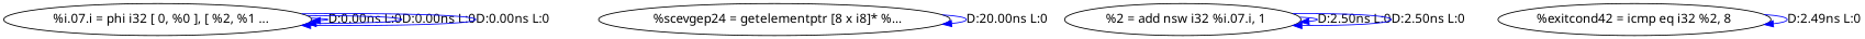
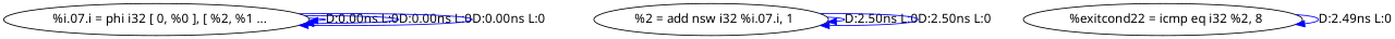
  digraph {
    fontname="Noto Sans"
    node [fontname="Noto Sans"]
    edge [color=blue fontname="Noto Sans"]
    n1 [label="  %i.07.i = phi i32 [ 0, %0 ], [ %2, %1 ..."]
-   n2 [label="  %scevgep24 = getelementptr [8 x i8]* %..."]
    n3 [label="  %2 = add nsw i32 %i.07.i, 1"]
-   n4 [label="%exitcond42 = icmp eq i32 %2, 8"]
+   n4 [label="  %exitcond22 = icmp eq i32 %2, 8"]
    n1 -> n1 [label="D:0.00ns L:0"]
    n1 -> n1 [label="D:0.00ns L:0"]
    n1 -> n1 [label="D:0.00ns L:0"]
-   n2 -> n2 [label="D:20.00ns L:0"]
    n3 -> n3 [label="D:2.50ns L:0"]
    n3 -> n3 [label="D:2.50ns L:0"]
    n4 -> n4 [label="D:2.49ns L:0"]
  }
